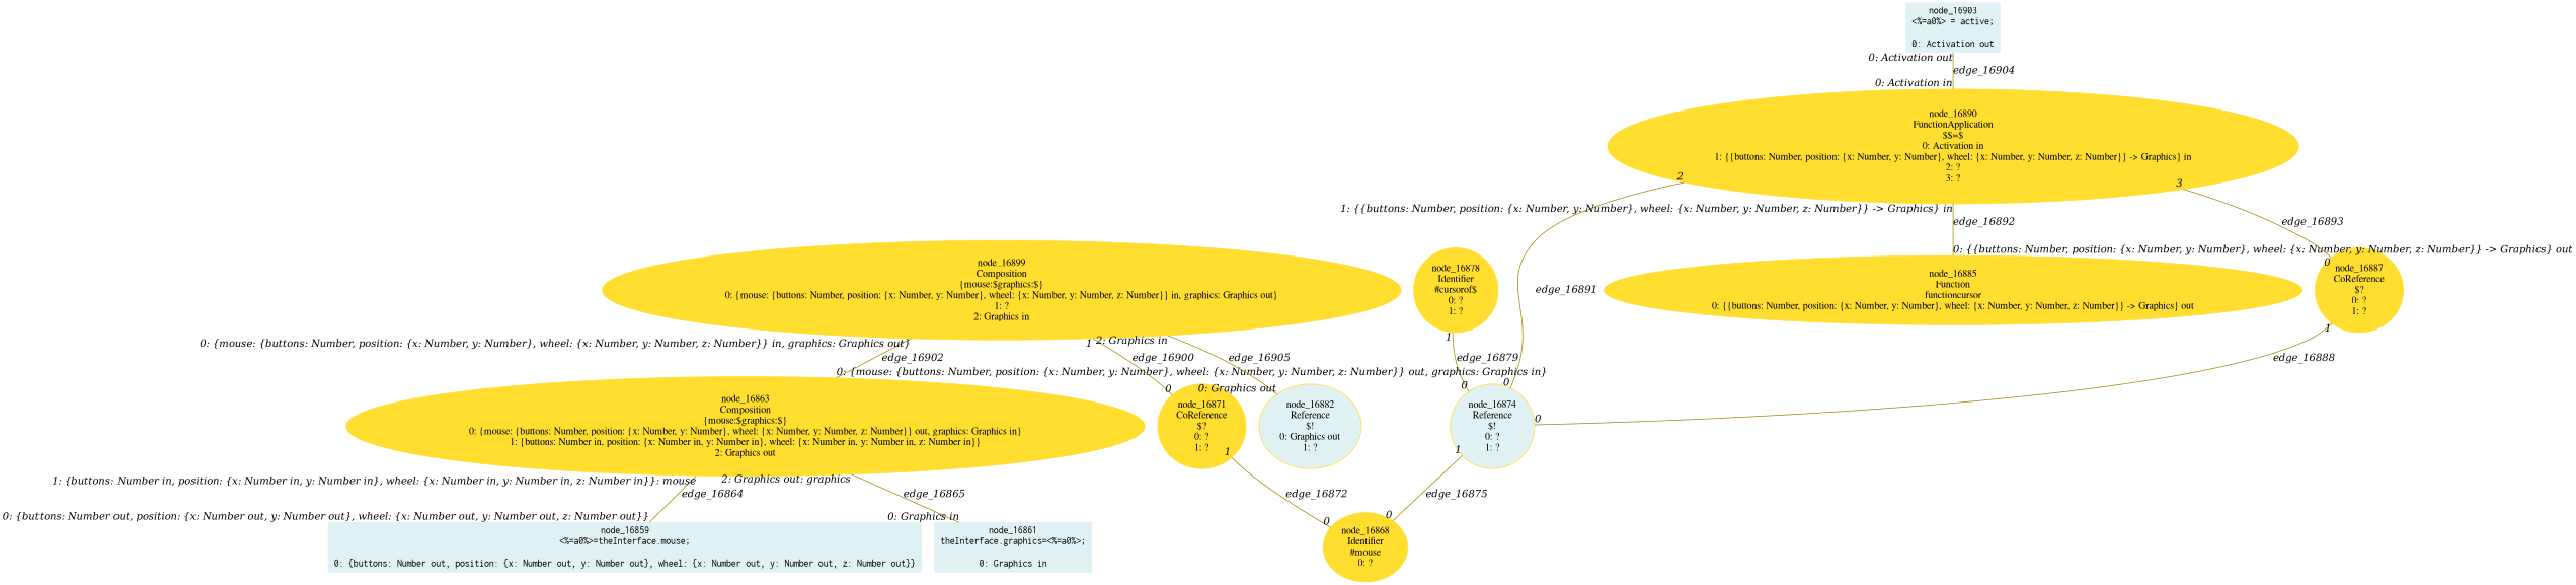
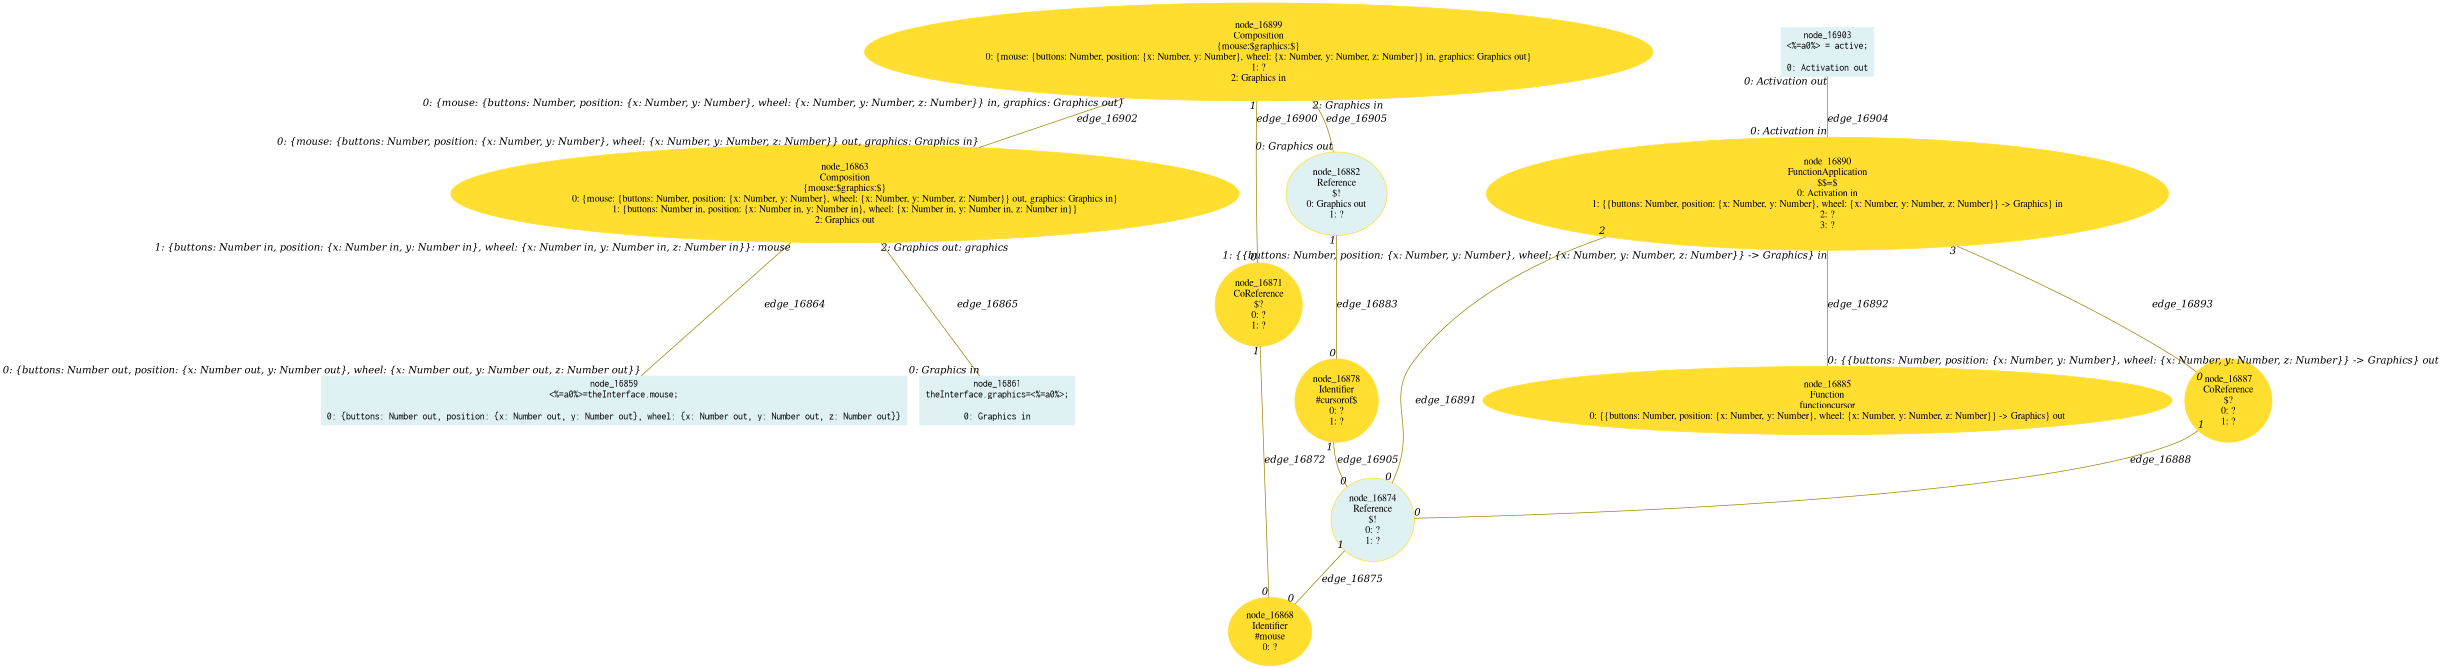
  digraph {
    node [color="#ffde2f" fontname=Times shape=ellipse style=filled]
    edge [arrowHead=none arrowsize=1 color="#9d8400" dir=none fontname="Times-Italic" headlabel=0 taillabel=1]
    n1 [color="#dff1f2" fontname=Courier label="node_16859\n<%=a0%>=theInterface.mouse;\n\n0: {buttons: Number out, position: {x: Number out, y: Number out}, wheel: {x: Number out, y: Number out, z: Number out}}" shape=box]
    n2 [color="#dff1f2" fontname=Courier label="node_16861\ntheInterface.graphics=<%=a0%>;\n\n0: Graphics in" shape=box]
    n3 [label="node_16863\nComposition\n{mouse:$graphics:$}\n0: {mouse: {buttons: Number, position: {x: Number, y: Number}, wheel: {x: Number, y: Number, z: Number}} out, graphics: Graphics in}\n1: {buttons: Number in, position: {x: Number in, y: Number in}, wheel: {x: Number in, y: Number in, z: Number in}}\n2: Graphics out"]
    n4 [label="node_16868\nIdentifier\n#mouse\n0: ?"]
    n5 [label="node_16871\nCoReference\n$?\n0: ?\n1: ?"]
    n6 [fillcolor="#dff1f2" label="node_16874\nReference\n$!\n0: ?\n1: ?"]
    n7 [label="node_16878\nIdentifier\n#cursorof$\n0: ?\n1: ?"]
    n8 [fillcolor="#dff1f2" label="node_16882\nReference\n$!\n0: Graphics out\n1: ?"]
    n9 [label="node_16885\nFunction\nfunctioncursor\n0: {{buttons: Number, position: {x: Number, y: Number}, wheel: {x: Number, y: Number, z: Number}} -> Graphics} out"]
    n10 [label="node_16887\nCoReference\n$?\n0: ?\n1: ?"]
    n11 [label="node_16890\nFunctionApplication\n$$=$\n0: Activation in\n1: {{buttons: Number, position: {x: Number, y: Number}, wheel: {x: Number, y: Number, z: Number}} -> Graphics} in\n2: ?\n3: ?"]
    n12 [label="node_16899\nComposition\n{mouse:$graphics:$}\n0: {mouse: {buttons: Number, position: {x: Number, y: Number}, wheel: {x: Number, y: Number, z: Number}} in, graphics: Graphics out}\n1: ?\n2: Graphics in"]
    n13 [color="#dff1f2" fontname=Courier label="node_16903\n<%=a0%> = active;\n\n0: Activation out" shape=box]
    n3 -> n1 [headlabel="0: {buttons: Number out, position: {x: Number out, y: Number out}, wheel: {x: Number out, y: Number out, z: Number out}}" label=edge_16864 taillabel="1: {buttons: Number in, position: {x: Number in, y: Number in}, wheel: {x: Number in, y: Number in, z: Number in}}: mouse"]
    n3 -> n2 [headlabel="0: Graphics in" label=edge_16865 taillabel="2: Graphics out: graphics"]
    n5 -> n4 [label=edge_16872]
    n6 -> n4 [label=edge_16875]
-   n7 -> n6 [label=edge_16879]
+   n7 -> n6 [label=edge_16905]
+   n8 -> n7 [label=edge_16883]
    n10 -> n6 [label=edge_16888]
    n11 -> n6 [label=edge_16891 taillabel=2]
    n11 -> n9 [headlabel="0: {{buttons: Number, position: {x: Number, y: Number}, wheel: {x: Number, y: Number, z: Number}} -> Graphics} out" label=edge_16892 taillabel="1: {{buttons: Number, position: {x: Number, y: Number}, wheel: {x: Number, y: Number, z: Number}} -> Graphics} in"]
    n11 -> n10 [label=edge_16893 taillabel=3]
    n12 -> n3 [headlabel="0: {mouse: {buttons: Number, position: {x: Number, y: Number}, wheel: {x: Number, y: Number, z: Number}} out, graphics: Graphics in}" label=edge_16902 taillabel="0: {mouse: {buttons: Number, position: {x: Number, y: Number}, wheel: {x: Number, y: Number, z: Number}} in, graphics: Graphics out}"]
    n12 -> n5 [label=edge_16900]
    n12 -> n8 [headlabel="0: Graphics out" label=edge_16905 taillabel="2: Graphics in"]
    n13 -> n11 [headlabel="0: Activation in" label=edge_16904 taillabel="0: Activation out"]
  }
